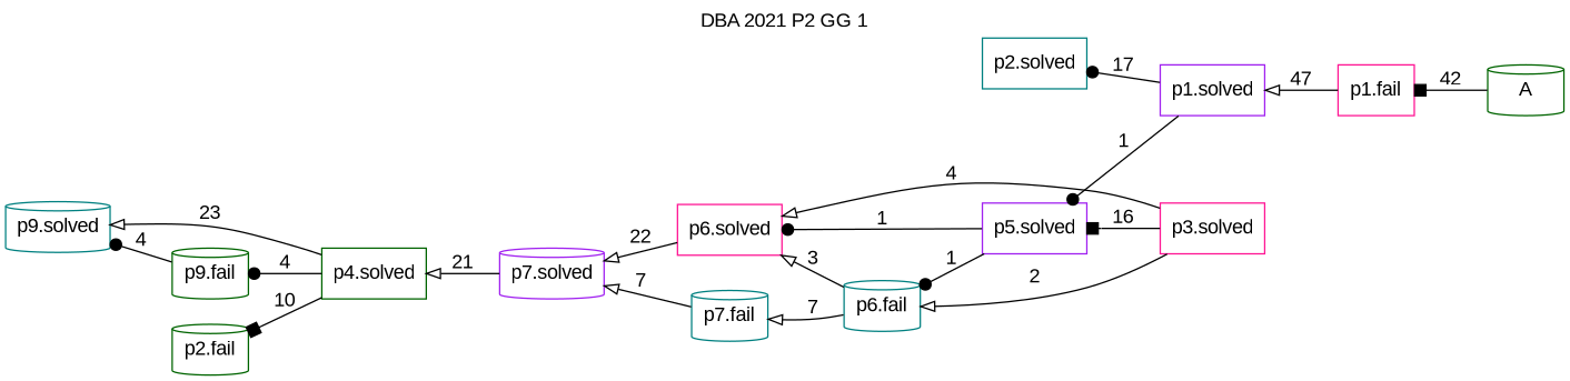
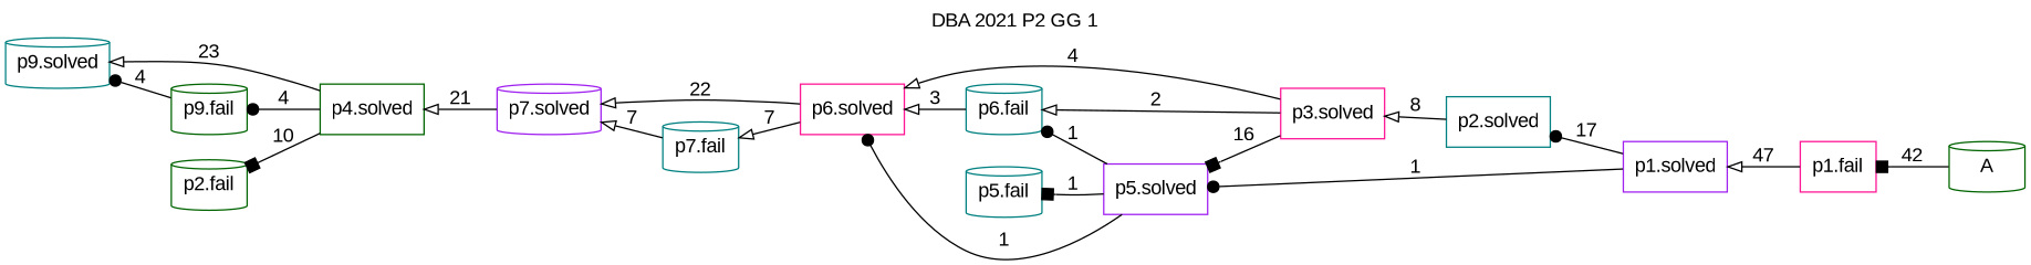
  digraph {
    fontname="Liberation Sans"
    label=" DBA 2021 P2 GG 1 "
    labelloc=tl
    rankdir=RL
    node [color=teal fontname="Liberation Sans" shape=cylinder]
    edge [arrowhead=onormal fontname="Liberation Sans"]
    n1 [color=darkgreen label=A]
    n2 [color=deeppink label="p1.fail" shape=box]
    n3 [color=purple label="p1.solved" shape=box]
    n4 [label="p2.solved" shape=box]
    n5 [color=purple label="p5.solved" shape=box]
    n6 [color=deeppink label="p3.solved" shape=box]
    n7 [color=deeppink label="p6.solved" shape=box]
    n8 [label="p6.fail"]
+   n9 [label="p5.fail"]
    n10 [label="p7.fail"]
    n11 [color=purple label="p7.solved"]
    n12 [color=darkgreen label="p4.solved" shape=box]
    n13 [color=darkgreen label="p9.fail"]
    n14 [label="p9.solved"]
    n15 [color=darkgreen label="p2.fail"]
    n1 -> n2 [arrowhead=box label=42]
    n2 -> n3 [label=47]
    n3 -> n4 [arrowhead=dot label=17]
    n3 -> n5 [arrowhead=dot label=1]
+   n4 -> n6 [label=8]
    n5 -> n7 [arrowhead=dot label=1]
    n5 -> n8 [arrowhead=dot label=1]
+   n5 -> n9 [arrowhead=box label=1]
    n6 -> n5 [arrowhead=box label=16]
    n6 -> n7 [label=4]
    n6 -> n8 [label=2]
-   n8 -> n10 [label=7]
+   n7 -> n10 [label=7]
    n7 -> n11 [label=22]
    n8 -> n7 [label=3]
    n10 -> n11 [label=7]
    n11 -> n12 [label=21]
    n12 -> n13 [arrowhead=dot label=4]
    n12 -> n14 [label=23]
    n12 -> n15 [arrowhead=box label=10]
    n13 -> n14 [arrowhead=dot label=4]
  }
